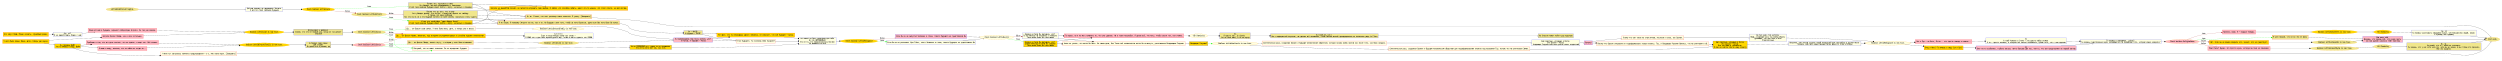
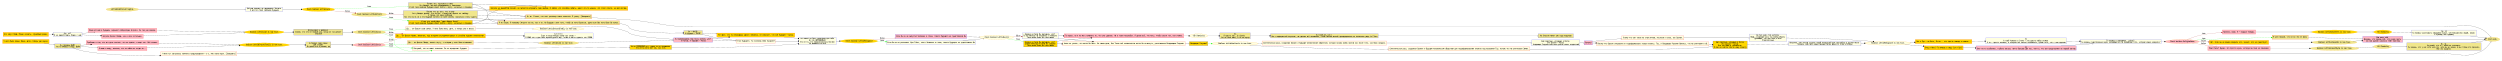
  digraph {
    fontname="IBM Plex Mono"
    rankdir=LR
    node [color=blue fillcolor=lightyellow fontname="IBM Plex Mono" style=filled shape=box]
    edge [arrowhead=odot fontname="IBM Plex Mono"]
    "LettieRank3Convo2 begins." [color=orange fillcolor=khaki shape=""]
    n2 [label="Дай мне причину не ненавидеть Энтрати \nИ всё это твоё грёбаное будущее"]
    n3 [color=orange fillcolor=gold label="Check boolean LettieCavia" shape=""]
    n4 [fillcolor=khaki label="Потому что, насколько я вижу \nОн ублюдок, жестоко обращающийся с животными \nИ всё твое вонючее будущее может пойти к чёрту, насколько я понимаю"]
    n5 [color=orange fillcolor=khaki label="Check boolean LettieEntrati" shape=""]
    n6 [color=red fillcolor=khaki label="Я не спорю. Я ненавижу Энтрати так же, как и ты. Но будущее стоит того, чтобы за него бороться, даже если без него было бы лучше."]
    n7 [color=red fillcolor=gold label="Энтрати не полностью плохой, он пытается исправить свои ошибки. И любой, кто способен любить, имеет что-то ценное, что стоит спасти, на мой взгляд."]
    n8 [color=red fillcolor=khaki label="Ух ты. Я знал, что этот разговор плохо кончится. Я ухожу. [Завершить]"]
    n9 [fillcolor=gold label="И все эти pendejadas \"ради общего блага\" \nИ всё твоё вонючее будущее может пойти к чёрту, насколько я понимаю"]
    n10 [fillcolor=khaki label="Потому что из того, что я вижу\nЭтот ублюдок думает, что он Бог, и выпустил одного на свободу \nА теперь это наша проблема \nТак что пусть он и его будущее катятся ко всем чертям, насколько я могу судить"]
    n11 [fillcolor=khaki label="Он — МУСОР \nИ будущее — МУСОР "]
    "Chat ends." [color=orange fillcolor=khaki shape=""]
    n13 [color=red label="Я из будущего. Ты считаешь меня мусором?"]
    n14 [color=red fillcolor=gold label="Тот факт, что ты ненавидишь одного человека, не означает, что всё будущее — мусор."]
    n15 [label="это может не быть уродством для тебя \nНо это НЕПРАВИЛЬНО \nЭто не то, что предназначалось богами \nОн вмешался во всё"]
    n16 [color=red fillcolor=gold label="Его зовут Лойд. Можно сказать, служебный роман."]
    n17 [label="¿Ay, sí? \nЯ не видела здесь Лоида с ним"]
    n18 [color=red fillcolor=gold label="У него была семья. Жена, дети, теперь уже внуки."]
-   n19 [fillcolor=gold label="Ты говоришь БЫЛИ \nЧто ты имеешь в виду, БЫЛИ"]
+   n19 [fillcolor=khaki label="Ты говоришь БЫЛИ \nЧто ты имеешь в виду, БЫЛИ"]
    n20 [color=orange fillcolor=gold label="Check boolean LettieReligion2" shape=""]
    n21 [color=red fillcolor=lightpink label="Лоид всё ещё в будущем, охраняет лабораторию Энтрати. Он там уже веками."]
    n22 [color=red fillcolor=lightpink label="Энтрати бросил Лойда, как и всех остальных."]
    n23 [color=red fillcolor=lightpink label="Проблема в том, что его дочь считает, что он пропал, и ищет его. Всё сложно."]
    n24 [color=red fillcolor=lightpink label="Я имею в виду, конечно, что он любил их когда-то..."]
    n25 [color=red label="У меня тут загорелась лампочка предупреждения — э-э, мне нужно идти. [Завершить]"]
    n26 [label="Если бы он не разгневал Xipe Totec, этого Человека в стене, твоего будущего не существовало бы"]
    n27 [fillcolor=lightpink label="Если бы он не выпустил Человека в стене, твоего будущего не существовало бы"]
    n28 [color=orange fillcolor=gold label="Boolean LettieLoid is now true." shape=""]
    n29 [color=orange fillcolor=gold label="Boolean LettieEntratiFamily is now true." shape=""]
    n30 [color=orange label="Check boolean LettieDuviri" shape=""]
    n31 [fillcolor=khaki label="Использовал и выбросил \nСтавлю, что это не первый раз, когда он так делает \n¿Verdad?"]
    n32 [fillcolor=khaki label="Он бросил свою семью \nДай угадаю \nОн делал это и раньше, да"]
    n33 [fillcolor=gold label="Бездна не была бы выпущена, ¿no? \nДувири никогда не было бы создано \nТвоя жизнь была бы счастливее"]
    n34 [label="Бездна не была бы выпущена, ¿no? \nТы бы никогда не оказалась в ловушке \nТвоя жизнь была бы счастливее"]
    n35 [color=orange fillcolor=khaki label="Check boolean LettieCavia" shape=""]
    n36 [color=orange fillcolor=lightpink label="Check boolean LettieCavia" shape=""]
    n37 [color=red label="Никак не узнать, что могло бы быть. На самом деле, без Тэнно всё человечество могло бы исчезнуть, уничтоженное Владеющими Разумом."]
    n38 [color=red fillcolor=lightpink label="Ты права, но я не могу изменить то, что уже сделано. Не в таких масштабах. Я делаю всё, что могу, чтобы спасти тех, кого можно."]
    n39 [color=red label="Да... он бросил свою семью. У него была жена, дети, а теперь уже и внуки."]
    n40 [color=red label="Послушай, это не имеет значения. Он не определяет будущее."]
    n41 [color=red fillcolor=gold label="Да... он бросил Кавию, животных, над которыми экспериментировал и случайно наделил интеллектом."]
    n42 [color=red fillcolor=khaki label="Да... он бросил Лоида, своего слугу, с которым у него были отношения."]
    n43 [fillcolor=gold label="Владеющие Разумом?"]
    n44 [color=orange label="+20 Chemistry" shape=""]
    n45 [color=orange label="Boolean LettieEntratiFamily is now true." shape=""]
    n46 [fillcolor=gold label="Но он ОПРЕДЕЛИЛ его, разве ты не понимаешь \nЭто из-за него всё так, как есть"]
    n47 [label="?!?!?!??! \nЕсли я когда-нибудь увижу его снова — \nЯ УБЬЮ его и дам тебе перезагрузить мир, чтобы я могла сделать это СНОВА"]
    n48 [color=orange fillcolor=khaki label="Boolean LettieLoid is now true." shape=""]
    n49 [color=orange label="Boolean LettieSentients is now true." shape=""]
    n50 [fillcolor=khaki label="Sí\nЯ просто зол, lo siento  \nЭто не твоя вина, и ты не мусор"]
    n51 [fillcolor=lightpink label="Ты подтверждаешь мою точку зрения, ¿no? \nОн мусор, и будущее — мусор"]
    n52 [color=red label="Синтетическая раса, созданная Орокин и будущим человеческим обществом для терраформирования планеты под названием Тау, потому что мы уничтожали Землю."]
    n53 [color=red label="Синтетическая раса, созданная Орокин и будущим человеческим обществом, которая начала войну против нас после того, как была создана."]
    n54 [fillcolor=khaki label="Ты такой же, как я \nКак и медицинский персонал, мы делаем всё возможное, чтобы больше жизней преждевременно не пополнили ряды La Flaca"]
    n55 [fillcolor=gold label="Ещё смертные, играющие в богов \nЭти орокин — мусор \nВся эта мощь и технологии \nИ они не смогли спасти нашу планету"]
    n56 [label="Ещё смертные, играющие в богов \nЭти орокин — мусор \nВладеющие Разумом восстали против своих создателей"]
-   n57 [fillcolor=khaki label="Но Энтрати может пойти куда подальше"]
+   n57 [fillcolor=khaki label="Но Энтрати может уже куда подальше"]
    n58 [label="Напротив, они хотели создать новый прекрасный дом где-нибудь в другом месте \nПозволь себе быть единственным богом вдали от Отца и Матери"]
    n59 [fillcolor=lightpink label="Почему?"]
    n60 [color=orange label="Boolean LettieReligion3 is now true." shape=""]
    n61 [color=red label="Потому что Орокин отправили их терраформировать новую планету, Тау, и Владеющие Разумом боялись, что мы уничтожим и её."]
    n62 [color=red label="Потому что они такие же эгоистичные, жестокие и злые, как Орокин."]
    n63 [color=red fillcolor=gold label="Отец и Мать? Ты имеешь в виду Сол и Луа?"]
-   n64 [color=red fillcolor=lightpink label="Сол и Луа — не боги, Лэтти... это просто звезда и камень..."]
+   n64 [color=red fillcolor=gold label="Сол и Луа — не боги, Лэтти... это просто звезда и камень..."]
    n65 [label="De tal palo, tal astilla \nЛюди, создающие расу по своему образу \nДумающие, что они Отец и Мать\nОтвратительно"]
    n66 [fillcolor=lightpink label="Sí \nОни что-то особенное, глубоко внутри, нечто большее для нас, чем то, что они представляют на первый взгляд"]
    n67 [label="Sí \nА твой Человек в Стене — это просто набор атомов \nА ты — просто человек, в котором нет ничего особенного, кроме того, что с ним сделали"]
    n68 [label="Ты веришь в невидимое, ¿babas? \nТы веришь существование мира, находящегося за пределами того, который можно измерить?"]
    n69 [color=orange fillcolor=lightpink label="Check boolean ReligionNone" shape=""]
    n70 [color=red fillcolor=khaki label="Я уже говорил, что ни во что не верю."]
    n71 [color=red fillcolor=gold label="Нет. Если мы не можем измерить его, значит, его не существует."]
    n72 [color=red fillcolor=lightpink label="Может быть? Думаю, это просто наука, которую мы пока не понимаем."]
    n73 [color=red fillcolor=lightpink label="Конечно, верю. Я — продукт Бездны."]
    n74 [fillcolor=lightpink label="Мне жаль тебя \nДумаешь, что знаешь всё, что нужно знать \nКак мал должен казаться тебе твой мир"]
    n75 [color=orange fillcolor=khaki label="Boolean LettieUnseenNo is now true." shape=""]
    n76 [color=orange fillcolor=khaki label="Boolean LettieUnseenMaybe is now true." shape=""]
    n77 [color=orange fillcolor=gold label="Boolean LettieUnseenYes is now true." shape=""]
    n78 [color=orange fillcolor=khaki label="+15 Chemistry" shape=""]
    n79 [color=orange fillcolor=gold label="+15 Chemistry" shape=""]
    n80 [fillcolor=khaki label="Ay, sí \nНе думай, что я с тобой не соглашусь \nТы знаешь, что у нас есть кое-что, чего мы не знаем, и мы готовы это признать \nМне это нравится"]
    n81 [label="Ay, sí\nТы можешь чувствовать невидимое лучше, чем большинство людей, верно \nК лучшему или худшему"]
    "LettieRank3Convo2 begins." -> n2
    n2 -> n3 [arrowhead=box]
    n3 -> n4 [color=green label=true]
    n3 -> n5 [arrowhead=box color=brown label=false]
    n4 -> n6
    n4 -> n7
    n4 -> n8
    n5 -> n9 [arrowhead=box color=green label=true]
    n5 -> n10 [color=brown label=false]
    n6 -> n11 [arrowhead=box]
    n8 -> "Chat ends."
    n9 -> n6
    n9 -> n7
    n9 -> n8
    n10 -> n6 [arrowhead=box]
    n10 -> n7
    n10 -> n8
    n11 -> n13
    n11 -> n14
    n13 -> n15 [arrowhead=box]
    n14 -> n15 [arrowhead=box]
    n15 -> n20 [arrowhead=box]
    n16 -> n17 [arrowhead=box]
    n17 -> n21
-   n18 -> n22 [arrowhead=box]
+   n17 -> n22 [arrowhead=box]
    n18 -> n19
    n19 -> n23 [arrowhead=box]
    n19 -> n24
    n19 -> n25 [arrowhead=box]
    n20 -> n26 [arrowhead=box color=green label=true]
    n20 -> n27 [color=brown label=false]
    n21 -> n28
    n22 -> n28
    n23 -> n29
    n24 -> n29 [arrowhead=box]
    n25 -> "Chat ends."
    n26 -> n30
    n27 -> n30
    n28 -> n31 [arrowhead=box]
    n29 -> n32 [arrowhead=box]
    n30 -> n33 [color=green label=true]
    n30 -> n34 [arrowhead=box color=brown label=false]
    n31 -> n35 [arrowhead=box]
    n32 -> n36 [arrowhead=box]
    n33 -> n37 [arrowhead=box]
    n33 -> n38 [arrowhead=box]
    n34 -> n37 [arrowhead=box]
    n34 -> n38 [arrowhead=box]
    n35 -> n39 [color=green label=true]
    n35 -> n40 [arrowhead=box color=green label=true]
    n35 -> n41 [arrowhead=box color=brown label=false]
    n36 -> n40 [arrowhead=box color=green label=true]
    n36 -> n41 [color=brown label=false]
    n36 -> n42 [color=green label=true]
    n37 -> n43
    n38 -> n44 [arrowhead=box]
    n39 -> n45
    n40 -> n46
    n41 -> n47 [arrowhead=box]
    n42 -> n48
    n43 -> n49 [arrowhead=box color=green]
    n44 -> n50 [arrowhead=box]
    n45 -> n51
    n46 -> n15 [arrowhead=box]
    n48 -> n51
    n49 -> n52
    n49 -> n53
    n50 -> n54 [arrowhead=box]
    n51 -> n13
    n51 -> n14 [arrowhead=box]
    n52 -> n55
    n53 -> n56
    n54 -> n57
    n55 -> n58
    n56 -> n59
    n58 -> n60 [arrowhead=box]
    n59 -> n61 [arrowhead=box]
    n59 -> n62
    n60 -> n63 [arrowhead=box]
    n60 -> n64 [arrowhead=box]
    n61 -> n55 [arrowhead=box]
    n62 -> n65
    n63 -> n66 [arrowhead=box]
    n64 -> n67 [arrowhead=box]
    n65 -> n60 [arrowhead=box]
    n66 -> n68
    n67 -> n68 [arrowhead=box]
    n68 -> n69 [arrowhead=box]
    n69 -> n70 [arrowhead=box color=green label=true]
    n69 -> n71 [arrowhead=box color=brown label=false]
    n69 -> n72 [color=brown label=false]
    n69 -> n73 [arrowhead=box color=brown label=true]
    n70 -> n74
    n71 -> n75 [arrowhead=box]
    n72 -> n76 [arrowhead=box]
    n73 -> n77
    n74 -> "Chat ends." [arrowhead=box]
    n75 -> n74 [arrowhead=box]
    n76 -> n78
    n77 -> n79
    n78 -> n80
    n79 -> n81
    n80 -> "Chat ends."
    n81 -> "Chat ends." [arrowhead=box]
  }
